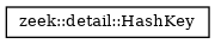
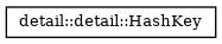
  digraph {
    rankdir=LR
    fontname="DejaVu Serif"
-   n1 [color=black fillcolor=white fontname="DejaVu Serif" fontsize=10 height=0.2 label="zeek::detail::HashKey" shape=record style=filled width=0.4]
+   n1 [color=black fillcolor=white fontname="DejaVu Serif" fontsize=10 height=0.2 label="detail::detail::HashKey" shape=record style=filled width=0.4]
  }
